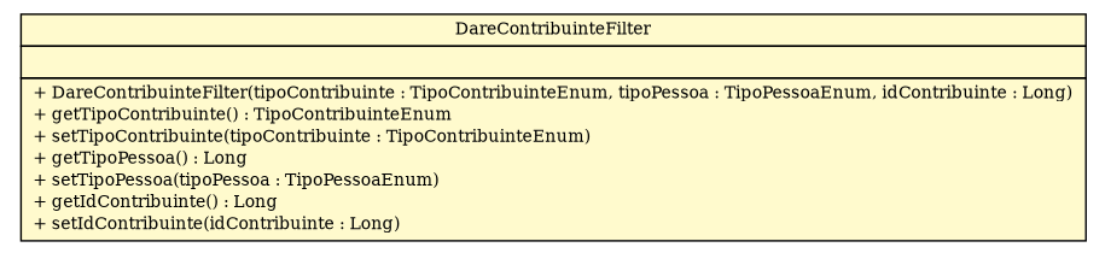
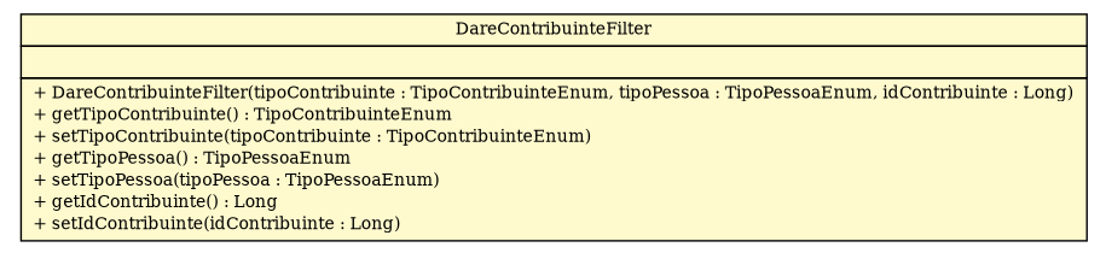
  digraph {
    nodesep=0.25
    ranksep=0.5
    fontname="DejaVu Serif"
-   n1 [fontcolor=black fontname="DejaVu Serif" fontsize=10.0 label=<<table title="br.gov.to.sefaz.arr.dare.service.filter.DareContribuinteFilter" border="0" cellborder="1" cellspacing="0" cellpadding="2" port="p" bgcolor="lemonChiffon" href="./DareContribuinteFilter.html"> 		<tr><td><table border="0" cellspacing="0" cellpadding="1"> <tr><td align="center" balign="center"> DareContribuinteFilter </td></tr> 		</table></td></tr> 		<tr><td><table border="0" cellspacing="0" cellpadding="1"> <tr><td align="left" balign="left">  </td></tr> 		</table></td></tr> 		<tr><td><table border="0" cellspacing="0" cellpadding="1"> <tr><td align="left" balign="left"> + DareContribuinteFilter(tipoContribuinte : TipoContribuinteEnum, tipoPessoa : TipoPessoaEnum, idContribuinte : Long) </td></tr> <tr><td align="left" balign="left"> + getTipoContribuinte() : TipoContribuinteEnum </td></tr> <tr><td align="left" balign="left"> + setTipoContribuinte(tipoContribuinte : TipoContribuinteEnum) </td></tr> <tr><td align="left" balign="left"> + getTipoPessoa() : Long </td></tr> <tr><td align="left" balign="left"> + setTipoPessoa(tipoPessoa : TipoPessoaEnum) </td></tr> <tr><td align="left" balign="left"> + getIdContribuinte() : Long </td></tr> <tr><td align="left" balign="left"> + setIdContribuinte(idContribuinte : Long) </td></tr> 		</table></td></tr> 		</table>> shape=plaintext]
+   n1 [fontcolor=black fontname="DejaVu Serif" fontsize=10.0 label=<<table title="br.gov.to.sefaz.arr.dare.service.filter.DareContribuinteFilter" border="0" cellborder="1" cellspacing="0" cellpadding="2" port="p" bgcolor="lemonChiffon" href="./DareContribuinteFilter.html"> 		<tr><td><table border="0" cellspacing="0" cellpadding="1"> <tr><td align="center" balign="center"> DareContribuinteFilter </td></tr> 		</table></td></tr> 		<tr><td><table border="0" cellspacing="0" cellpadding="1"> <tr><td align="left" balign="left">  </td></tr> 		</table></td></tr> 		<tr><td><table border="0" cellspacing="0" cellpadding="1"> <tr><td align="left" balign="left"> + DareContribuinteFilter(tipoContribuinte : TipoContribuinteEnum, tipoPessoa : TipoPessoaEnum, idContribuinte : Long) </td></tr> <tr><td align="left" balign="left"> + getTipoContribuinte() : TipoContribuinteEnum </td></tr> <tr><td align="left" balign="left"> + setTipoContribuinte(tipoContribuinte : TipoContribuinteEnum) </td></tr> <tr><td align="left" balign="left"> + getTipoPessoa() : TipoPessoaEnum </td></tr> <tr><td align="left" balign="left"> + setTipoPessoa(tipoPessoa : TipoPessoaEnum) </td></tr> <tr><td align="left" balign="left"> + getIdContribuinte() : Long </td></tr> <tr><td align="left" balign="left"> + setIdContribuinte(idContribuinte : Long) </td></tr> 		</table></td></tr> 		</table>> shape=plaintext]
  }
